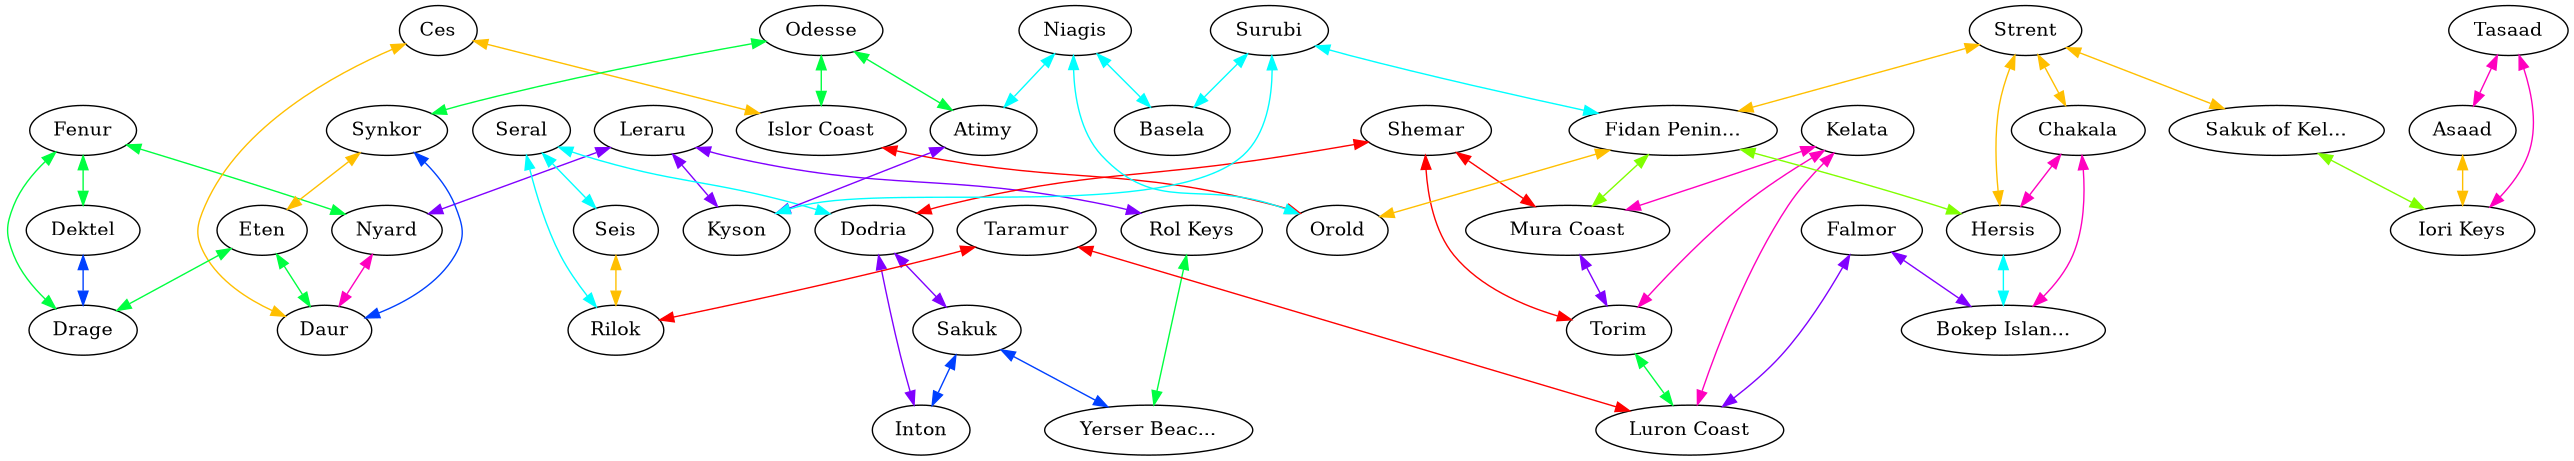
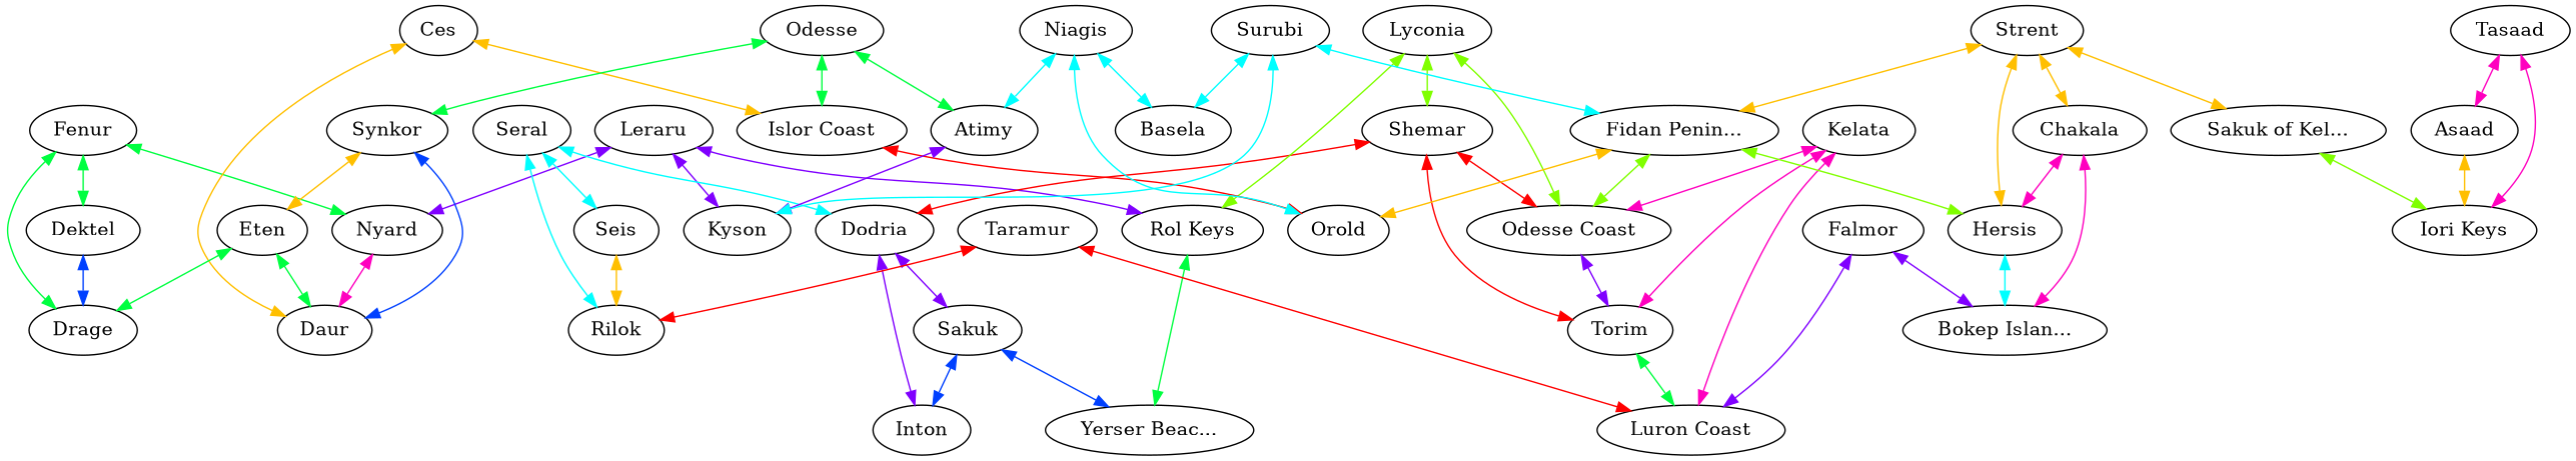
  graph {
    edge [color="0.375,1,1" dir=both]
    n1 [label=Dektel]
    n2 [label=Drage]
    n3 [label=Fenur]
    n4 [label=Nyard]
    n5 [label=Daur]
    n6 [label=Leraru]
    n7 [label="Rol Keys"]
    n8 [label=Kyson]
    n9 [label="Yerser Beac..."]
    n10 [label=Sakuk]
    n11 [label=Inton]
    n12 [label=Dodria]
    n13 [label=Seral]
    n14 [label=Seis]
    n15 [label=Rilok]
    n16 [label=Taramur]
    n17 [label="Luron Coast"]
    n18 [label=Torim]
    n19 [label=Kelata]
-   n20 [label="Mura Coast"]
+   n20 [label="Odesse Coast"]
    n21 [label=Shemar]
+   n22 [label=Lyconia]
    n23 [label=Falmor]
    n24 [label="Bokep Islan..."]
    n25 [label=Chakala]
    n26 [label=Hersis]
    n27 [label="Fidan Penin..."]
    n28 [label=Orold]
    n29 [label=Strent]
    n30 [label="Sakuk of Kel..."]
    n31 [label="Iori Keys"]
    n32 [label=Tasaad]
    n33 [label=Asaad]
    n34 [label="Islor Coast"]
    n35 [label=Ces]
    n36 [label=Eten]
    n37 [label=Synkor]
    n38 [label=Odesse]
    n39 [label=Atimy]
    n40 [label=Surubi]
    n41 [label=Basela]
    n42 [label=Niagis]
    n1 -- n2 [color="0.625,1,1"]
    n3 -- n1
    n3 -- n2
    n3 -- n4
    n4 -- n5 [color="0.875,1,1"]
    n6 -- n4 [color="0.75,1,1"]
    n6 -- n7 [color="0.75,1,1"]
    n6 -- n8 [color="0.75,1,1"]
    n7 -- n9
    n10 -- n9 [color="0.625,1,1"]
    n10 -- n11 [color="0.625,1,1"]
    n12 -- n10 [color="0.75,1,1"]
    n12 -- n11 [color="0.75,1,1"]
    n13 -- n12 [color="0.5,1,1"]
    n13 -- n14 [color="0.5,1,1"]
    n13 -- n15 [color="0.5,1,1"]
    n14 -- n15 [color="0.125,1,1"]
    n16 -- n15 [color="1,1,1"]
    n16 -- n17 [color="1,1,1"]
    n18 -- n17
    n19 -- n17 [color="0.875,1,1"]
    n19 -- n18 [color="0.875,1,1"]
    n19 -- n20 [color="0.875,1,1"]
    n20 -- n18 [color="0.75,1,1"]
    n21 -- n12 [color="1,1,1"]
    n21 -- n18 [color="1,1,1"]
    n21 -- n20 [color="1,1,1"]
+   n22 -- n7 [color="0.25,1,1"]
+   n22 -- n20 [color="0.25,1,1"]
+   n22 -- n21 [color="0.25,1,1"]
    n23 -- n17 [color="0.75,1,1"]
    n23 -- n24 [color="0.75,1,1"]
    n25 -- n24 [color="0.875,1,1"]
    n25 -- n26 [color="0.875,1,1"]
    n26 -- n24 [color="0.5,1,1"]
    n27 -- n20 [color="0.25,1,1"]
    n27 -- n26 [color="0.25,1,1"]
    n27 -- n28 [color="0.125,1,1"]
    n29 -- n25 [color="0.125,1,1"]
    n29 -- n26 [color="0.125,1,1"]
    n29 -- n27 [color="0.125,1,1"]
    n29 -- n30 [color="0.125,1,1"]
    n30 -- n31 [color="0.25,1,1"]
    n32 -- n31 [color="0.875,1,1"]
    n32 -- n33 [color="0.875,1,1"]
    n33 -- n31 [color="0.125,1,1"]
    n34 -- n28 [color="1,1,1"]
    n35 -- n5 [color="0.125,1,1"]
    n35 -- n34 [color="0.125,1,1"]
    n36 -- n2
    n36 -- n5
    n37 -- n5 [color="0.625,1,1"]
    n37 -- n36 [color="0.125,1,1"]
    n38 -- n34
    n38 -- n37
    n38 -- n39
    n39 -- n8 [color="0.75,1,1"]
    n40 -- n8 [color="0.5,1,1"]
    n40 -- n27 [color="0.5,1,1"]
    n40 -- n41 [color="0.5,1,1"]
    n42 -- n28 [color="0.5,1,1"]
    n42 -- n39 [color="0.5,1,1"]
    n42 -- n41 [color="0.5,1,1"]
  }
